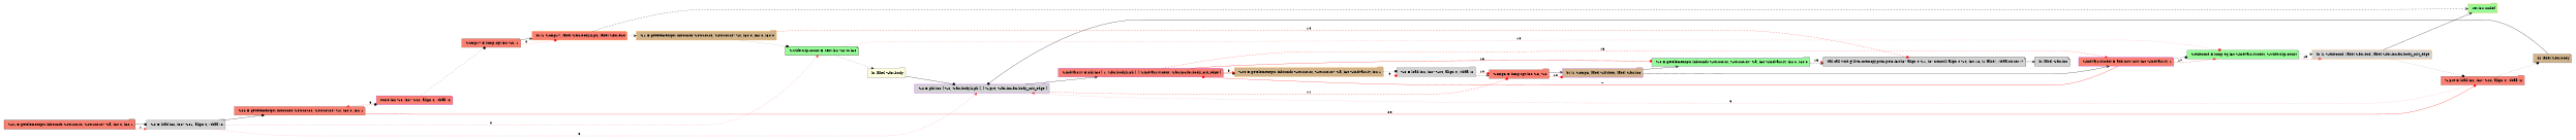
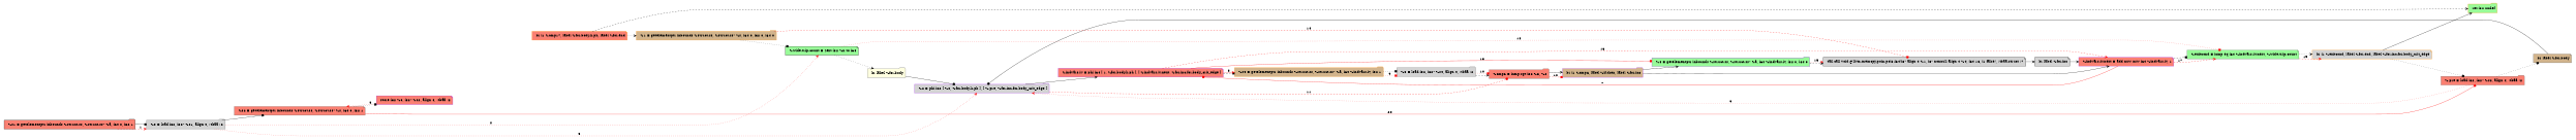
  digraph {
    rankdir=LR
    node [color=gray40 fillcolor=salmon shape=folder style=filled]
    edge [arrowhead=vee style=dotted]
    n1 [color=black label="  %s1 = getelementptr inbounds %struct.ss, %struct.ss* %a, i64 0, i32 1"]
    n2 [fillcolor=lightgrey label="  %0 = load i32, i32* %s1, align 4, !tbaa !2"]
    n3 [label="  %s2 = getelementptr inbounds %struct.ss, %struct.ss* %s, i64 0, i32 1" shape=note]
    n4 [color=purple fillcolor=lightgrey label="  %2 = phi i32 [ %0, %for.body.lr.ph ], [ %.pre, %for.inc.for.body_crit_edge ]"]
    n5 [color=black fillcolor=palegreen label="  %wide.trip.count = zext i32 %n to i64" shape=note]
    n6 [color=purple label="  store i32 %0, i32* %s2, align 4, !tbaa !2" shape=note]
    n7 [label="  %.pre = load i32, i32* %s2, align 4, !tbaa !2"]
-   n8 [label="  %cmp17 = icmp sgt i32 %n, 1" shape=note]
    n9 [color=purple label="  %indvars.iv = phi i64 [ 1, %for.body.lr.ph ], [ %indvars.iv.next, %for.inc.for.body_crit_edge ]" shape=note]
    n10 [label="  %cmp6 = icmp sgt i32 %3, %2"]
    n11 [fillcolor=tan label="  br label %for.body" shape=note]
    n12 [color=darkorange label="  br i1 %cmp17, label %for.body.lr.ph, label %for.end" shape=note]
    n13 [color=darkorange fillcolor=tan label="  %1 = getelementptr inbounds %struct.ss, %struct.ss* %s, i64 0, i32 0, i64 0"]
    n14 [color=darkorange fillcolor=palegreen label="  ret i32 undef"]
    n15 [color=black fillcolor=lightgrey label="  tail call void @llvm.memcpy.p0i8.p0i8.i64(i8* align 4 %1, i8* nonnull align 4 %4, i64 16, i1 false), !tbaa.struct !7" shape=note]
    n16 [fillcolor=lightyellow label="  br label %for.body"]
    n17 [fillcolor=palegreen label="  %exitcond = icmp eq i64 %indvars.iv.next, %wide.trip.count" shape=note]
    n18 [color=black fillcolor=lightgrey label="  br label %for.inc" shape=note]
    n19 [color=darkorange fillcolor=lightgrey label="  br i1 %exitcond, label %for.end, label %for.inc.for.body_crit_edge" shape=note]
    n20 [color=darkorange fillcolor=tan label="  %s4 = getelementptr inbounds %struct.ss, %struct.ss* %a, i64 %indvars.iv, i32 1"]
    n21 [color=purple fillcolor=palegreen label="  %4 = getelementptr inbounds %struct.ss, %struct.ss* %a, i64 %indvars.iv, i32 0, i64 0"]
    n22 [color=purple label="  %indvars.iv.next = add nuw nsw i64 %indvars.iv, 1" shape=note]
    n23 [color=purple fillcolor=tan label="  br i1 %cmp6, label %if.then, label %for.inc"]
    n24 [fillcolor=lightgrey label="  %3 = load i32, i32* %s4, align 4, !tbaa !2"]
    n1 -> n2 [arrowhead=box style=solid]
    n1 -> n2 [color=red label=1 style=dashed]
    n2 -> n3 [arrowhead=box style=solid]
    n2 -> n4 [color=red label=5]
    n2 -> n5 [color=red label=2]
    n3 -> n6 [arrowhead=box]
    n3 -> n7 [arrowhead=box color=red label=20 style=solid]
    n4 -> n9 [style=solid]
    n4 -> n10 [arrowhead=box color=red label=11 style=dashed]
    n5 -> n16
    n5 -> n17 [arrowhead=box color=red label=18]
    n6 -> n3 [color=red label=3]
-   n6 -> n8 [arrowhead=box]
    n7 -> n4 [color=red label=6]
    n7 -> n11 [arrowhead=box]
-   n8 -> n12 [style=solid]
-   n8 -> n12 [arrowhead=box color=red label=4]
    n9 -> n20 [arrowhead=box style=dashed]
    n9 -> n20 [color=red label=8 style=solid]
    n9 -> n21 [arrowhead=box color=red label=13 style=solid]
    n9 -> n22 [color=red label=16 style=dashed]
    n10 -> n23 [style=solid]
    n10 -> n23 [arrowhead=box color=red label=12 style=dashed]
    n11 -> n4 [arrowhead=box style=solid]
    n12 -> n13
    n12 -> n14 [style=dashed]
    n13 -> n5 [arrowhead=box]
    n13 -> n15 [arrowhead=box color=red label=14 style=dashed]
    n15 -> n18 [style=solid]
    n16 -> n4 [arrowhead=box style=solid]
    n17 -> n19
    n17 -> n19 [color=red label=19 style=dashed]
+   n18 -> n22 [style=solid]
    n19 -> n7 [arrowhead=box]
    n19 -> n14 [style=solid]
    n20 -> n24 [arrowhead=box]
    n20 -> n24 [arrowhead=box color=red label=9]
    n21 -> n15 [style=dashed]
    n21 -> n15 [color=red label=15]
    n22 -> n9 [arrowhead=box color=red label=7 style=solid]
    n22 -> n17 [arrowhead=box style=dashed]
    n22 -> n17 [color=red label=17 style=dashed]
    n23 -> n21 [style=solid]
    n23 -> n22 [style=solid]
    n24 -> n10 [style=dashed]
    n24 -> n10 [arrowhead=box color=red label=10]
  }
